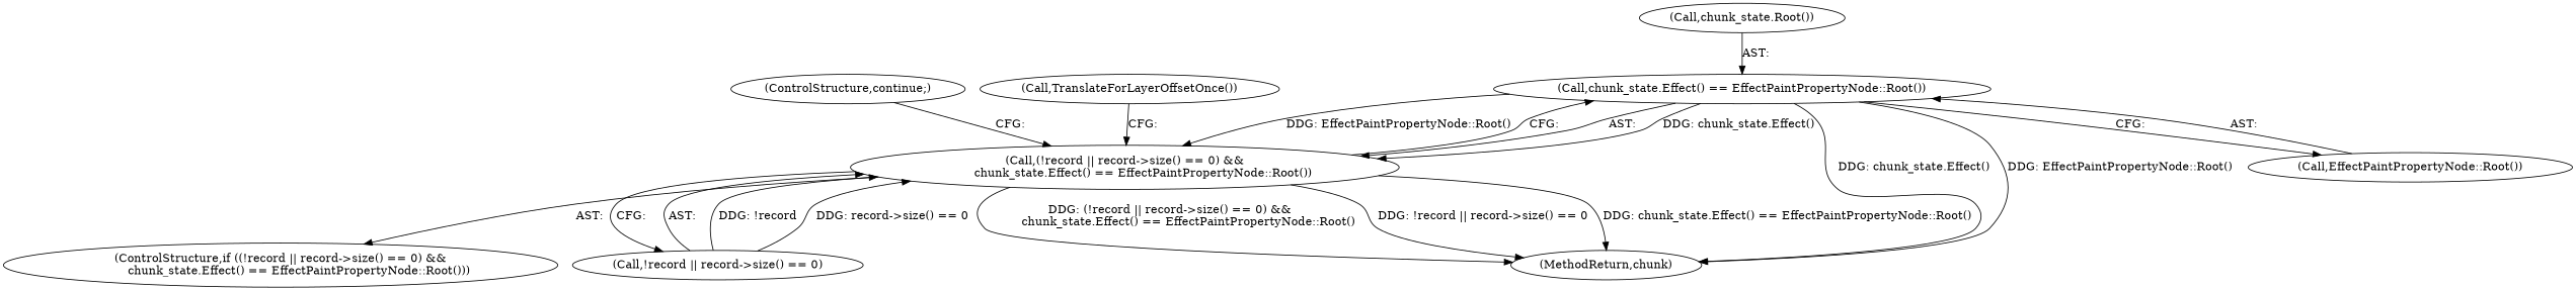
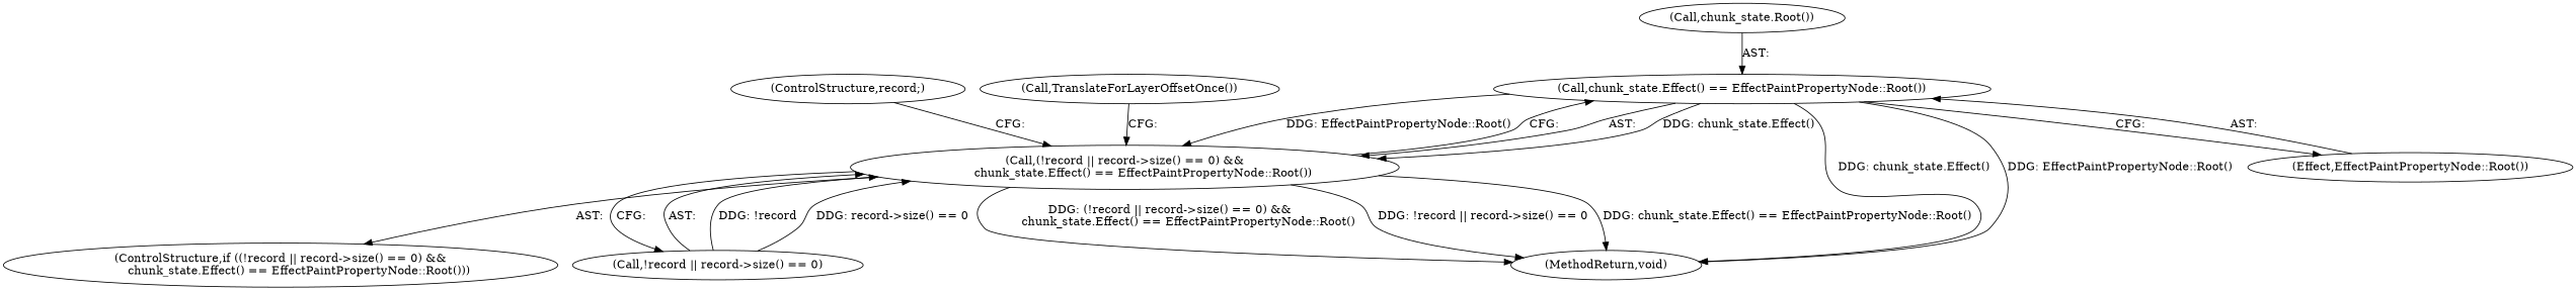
  digraph {
    n1 [label="(Call,chunk_state.Effect() == EffectPaintPropertyNode::Root())"]
    n2 [label="(Call,(!record || record->size() == 0) &&\n          chunk_state.Effect() == EffectPaintPropertyNode::Root())"]
-   n3 [label="(MethodReturn,chunk)"]
-   n4 [label="(Call,EffectPaintPropertyNode::Root())"]
+   n3 [label="(MethodReturn,void)"]
+   n4 [label="(Effect,EffectPaintPropertyNode::Root())"]
    n5 [label="(ControlStructure,if ((!record || record->size() == 0) &&\n          chunk_state.Effect() == EffectPaintPropertyNode::Root()))"]
    n6 [label="(Call,!record || record->size() == 0)"]
-   n7 [label="(ControlStructure,continue;)"]
+   n7 [label="(ControlStructure,record;)"]
    n8 [label="(Call,chunk_state.Root())"]
    n9 [label="(Call,TranslateForLayerOffsetOnce())"]
    n1 -> n2 [label="AST: "]
    n1 -> n2 [label="DDG: chunk_state.Effect()"]
    n1 -> n2 [label="DDG: EffectPaintPropertyNode::Root()"]
    n1 -> n3 [label="DDG: chunk_state.Effect()"]
    n1 -> n3 [label="DDG: EffectPaintPropertyNode::Root()"]
    n1 -> n4 [label="CFG: "]
    n2 -> n1 [label="CFG: "]
    n2 -> n3 [label="DDG: !record || record->size() == 0"]
    n2 -> n3 [label="DDG: chunk_state.Effect() == EffectPaintPropertyNode::Root()"]
    n2 -> n3 [label="DDG: (!record || record->size() == 0) &&\n          chunk_state.Effect() == EffectPaintPropertyNode::Root()"]
    n2 -> n5 [label="AST: "]
    n2 -> n6 [label="CFG: "]
    n4 -> n1 [label="AST: "]
    n6 -> n2 [label="AST: "]
    n6 -> n2 [label="DDG: !record"]
    n6 -> n2 [label="DDG: record->size() == 0"]
    n7 -> n2 [label="CFG: "]
    n8 -> n1 [label="AST: "]
    n9 -> n2 [label="CFG: "]
  }
